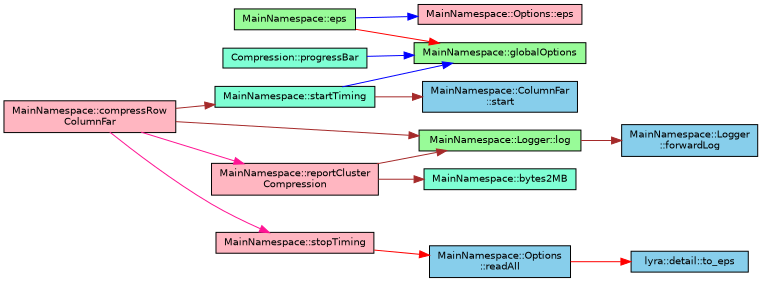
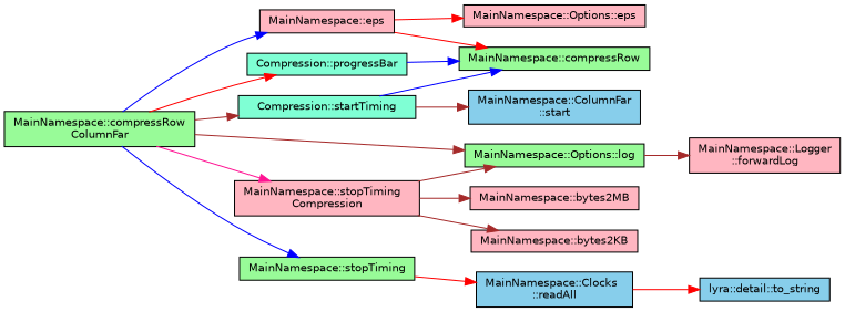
  digraph {
    rankdir=LR
    node [color=black fillcolor=palegreen fontname=Helvetica fontsize=10 shape=record style=filled]
    edge [color=brown fontname=Helvetica fontsize=10 labelfontname=Helvetica labelfontsize=10 style=solid]
-   n1 [fillcolor=lightpink fontcolor=black height=0.2 label="MainNamespace::compressRow\lColumnFar" width=0.4]
-   n2 [height=0.2 label="MainNamespace::eps" width=0.4]
-   n3 [height=0.2 label="MainNamespace::Logger::log" width=0.4]
+   n1 [fontcolor=black height=0.2 label="MainNamespace::compressRow\lColumnFar" width=0.4]
+   n2 [fillcolor=lightpink height=0.2 label="MainNamespace::eps" width=0.4]
+   n3 [height=0.2 label="MainNamespace::Options::log" width=0.4]
    n4 [fillcolor=aquamarine height=0.2 label="Compression::progressBar" width=0.4]
-   n5 [fillcolor=lightpink height=0.2 label="MainNamespace::reportCluster\lCompression" width=0.4]
-   n6 [fillcolor=aquamarine height=0.2 label="MainNamespace::startTiming" width=0.4]
-   n7 [fillcolor=lightpink height=0.2 label="MainNamespace::stopTiming" width=0.4]
+   n5 [fillcolor=lightpink height=0.2 label="MainNamespace::stopTiming\lCompression" width=0.4]
+   n6 [fillcolor=aquamarine height=0.2 label="Compression::startTiming" width=0.4]
+   n7 [height=0.2 label="MainNamespace::stopTiming" width=0.4]
    n8 [fillcolor=lightpink height=0.2 label="MainNamespace::Options::eps" width=0.4]
-   n9 [height=0.2 label="MainNamespace::globalOptions" width=0.4]
-   n10 [fillcolor=skyblue height=0.2 label="MainNamespace::Logger\l::forwardLog" width=0.4]
-   n12 [fillcolor=aquamarine height=0.2 label="MainNamespace::bytes2MB" width=0.4]
+   n9 [height=0.2 label="MainNamespace::compressRow" width=0.4]
+   n10 [fillcolor=lightpink height=0.2 label="MainNamespace::Logger\l::forwardLog" width=0.4]
+   n11 [fillcolor=lightpink height=0.2 label="MainNamespace::bytes2KB" width=0.4]
+   n12 [fillcolor=lightpink height=0.2 label="MainNamespace::bytes2MB" width=0.4]
    n13 [fillcolor=skyblue height=0.2 label="MainNamespace::ColumnFar\l::start" width=0.4]
-   n14 [fillcolor=skyblue height=0.2 label="MainNamespace::Options\l::readAll" width=0.4]
-   n15 [fillcolor=skyblue height=0.2 label="lyra::detail::to_eps" width=0.4]
+   n14 [fillcolor=skyblue height=0.2 label="MainNamespace::Clocks\l::readAll" width=0.4]
+   n15 [fillcolor=skyblue height=0.2 label="lyra::detail::to_string" width=0.4]
+   n1 -> n2 [color=blue]
    n1 -> n3
+   n1 -> n4 [color=red]
    n1 -> n5 [color=deeppink]
    n1 -> n6
-   n1 -> n7 [color=deeppink]
-   n2 -> n8 [color=blue]
+   n1 -> n7 [color=blue]
+   n2 -> n8 [color=red]
    n2 -> n9 [color=red]
    n3 -> n10
    n4 -> n9 [color=blue]
    n5 -> n3
+   n5 -> n11
    n5 -> n12
    n6 -> n9 [color=blue]
    n6 -> n13
    n7 -> n14 [color=red]
    n14 -> n15 [color=red]
  }
